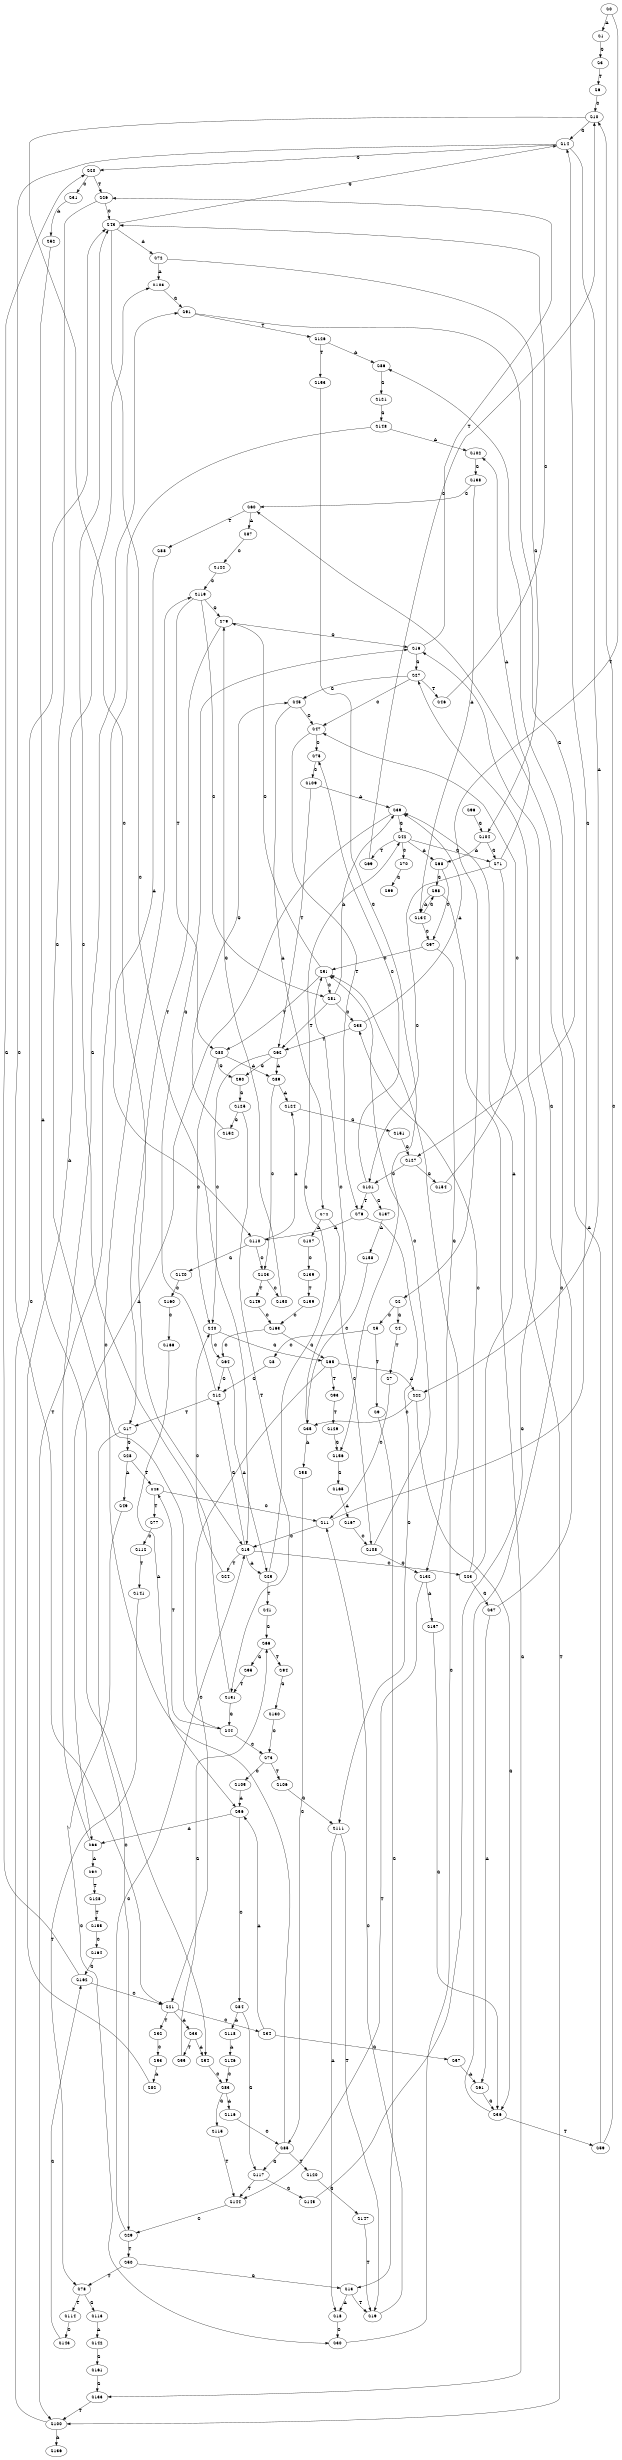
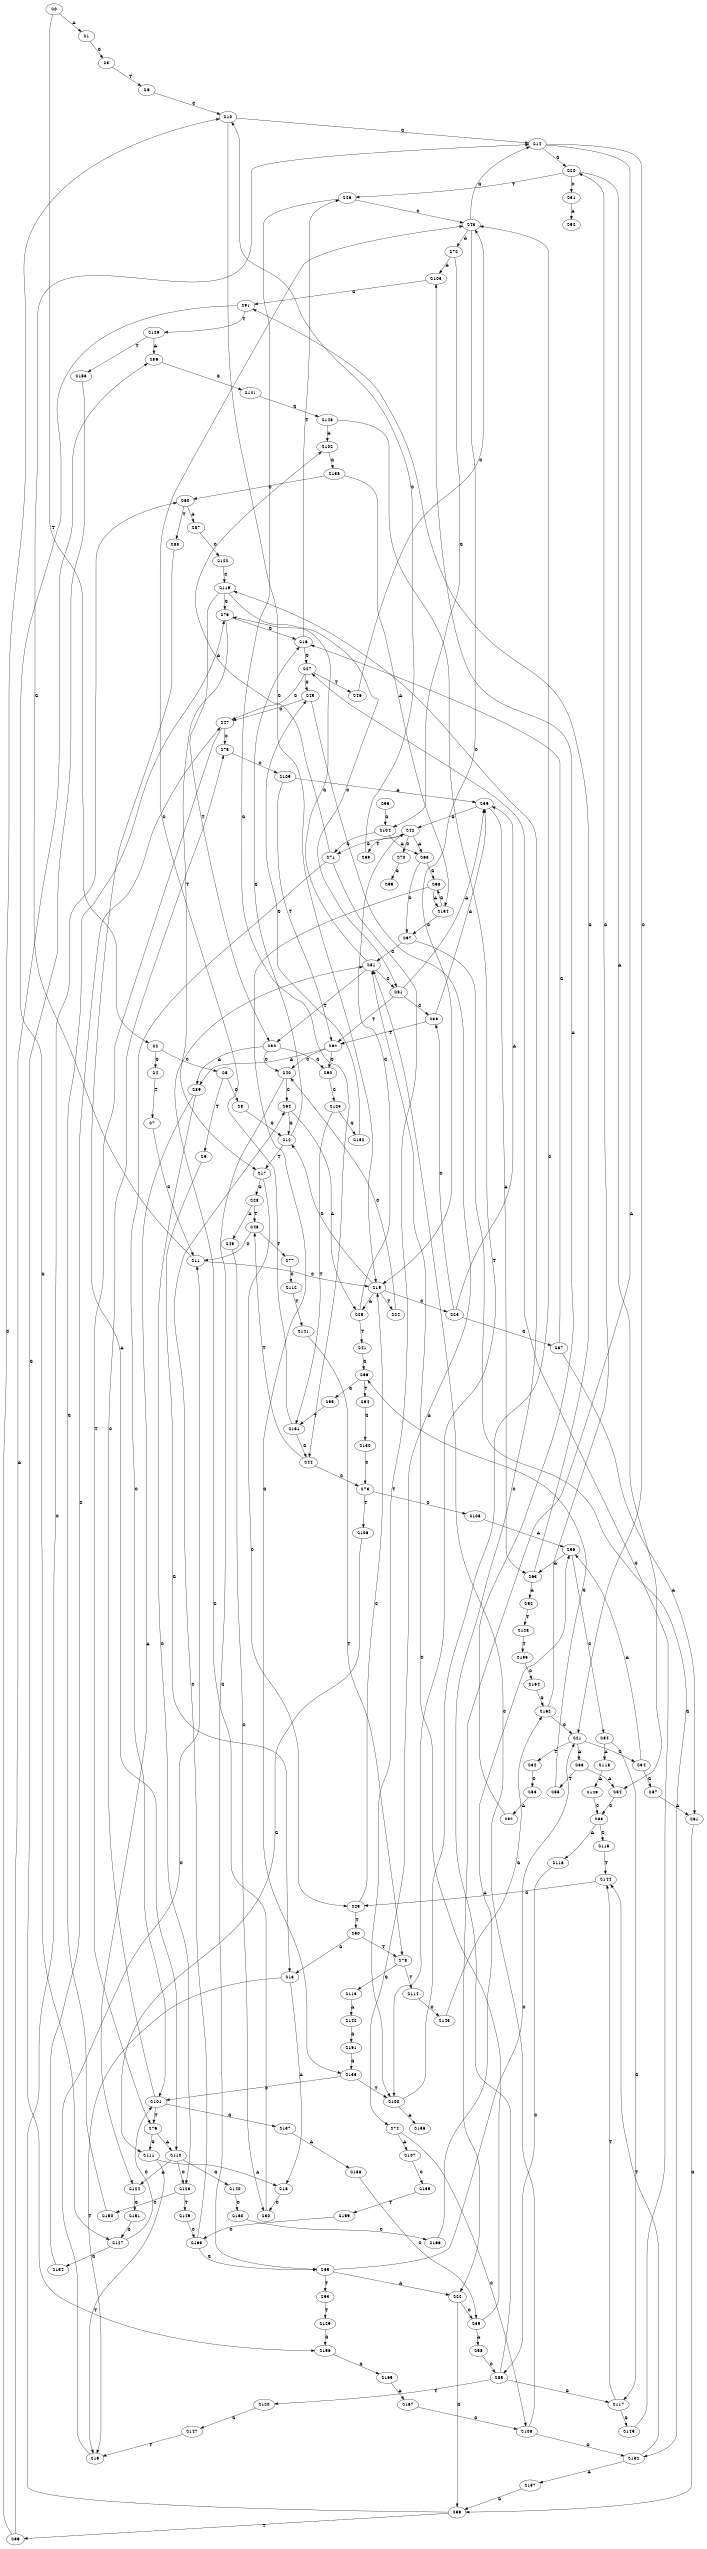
  strict digraph {
    S0
    S1
    S2
    S3
    S4
    S5
    S6
    S7
    S8
    S9
    S10
    S11
    S12
    S13
    S14
    S15
    S16
    S17
    S18
    S19
    S20
    S21
    S22
    S23
    S24
    S25
    S26
    S27
    S28
    S29
    S30
    S31
    S32
    S33
    S34
    S35
    S36
    S37
    S38
    S39
    S40
    S41
    S42
    S43
    S44
    S45
    S46
    S47
    S48
    S49
    S50
    S51
    S52
    S53
    S54
    S55
    S56
    S57
    S58
    S59
    S60
    S61
    S62
    S63
    S64
    S65
    S66
    S68
    S69
    S70
    S71
    S72
    S73
    S74
    S75
    S76
    S77
    S78
    S79
    S80
    S81
    S82
    S83
    S84
    S85
    S86
    S87
    S88
    S89
    S90
    S91
    S92
    S93
    S94
    S95
    S97
    S98
    S99
    S100
    S101
    S102
    S103
    S104
    S105
    S106
    S107
    S108
    S109
    S110
    S111
    S112
    S113
    S114
    S115
    S116
    S117
    S118
    S119
    S120
    S121
    S122
    S123
    S124
    S125
    S126
    S127
    S128
    S129
    S130
    S131
    S96
    S132
    S133
    S134
    S136
    S137
    S138
    S139
    S140
    S141
    S142
    S143
    S144
    S145
    S146
    S147
    S148
    S149
    S150
    S151
    S152
    S153
    S154
    S155
    S156
    S157
    S158
    S159
    S160
    S161
    S162
    S163
    S164
    S165
    S166
    S167
    S0 -> S1 [label=A]
    S0 -> S2 [label=T]
    S1 -> S3 [label=G]
    S2 -> S4 [label=G]
    S2 -> S5 [label=C]
    S3 -> S6 [label=T]
    S4 -> S7 [label=T]
    S5 -> S8 [label=C]
    S5 -> S9 [label=T]
    S6 -> S10 [label=C]
    S7 -> S11 [label=C]
    S8 -> S12 [label=G]
    S9 -> S13 [label=G]
    S10 -> S14 [label=G]
    S10 -> S15 [label=C]
    S11 -> S14 [label=G]
    S11 -> S15 [label=C]
    S12 -> S16 [label=G]
    S12 -> S17 [label=T]
    S13 -> S18 [label=A]
    S13 -> S19 [label=T]
    S14 -> S20 [label=G]
    S14 -> S21 [label=C]
    S14 -> S22 [label=A]
    S15 -> S12 [label=G]
    S15 -> S23 [label=C]
    S15 -> S24 [label=T]
    S15 -> S25 [label=A]
    S16 -> S26 [label=T]
    S16 -> S27 [label=G]
    S17 -> S28 [label=G]
    S17 -> S29 [label=C]
    S18 -> S30 [label=C]
    S19 -> S11 [label=C]
    S20 -> S26 [label=T]
    S20 -> S31 [label=C]
    S21 -> S32 [label=T]
    S21 -> S33 [label=A]
    S21 -> S34 [label=C]
    S22 -> S35 [label=C]
    S22 -> S36 [label=G]
    S23 -> S37 [label=G]
    S23 -> S38 [label=C]
    S23 -> S39 [label=A]
    S24 -> S40 [label=C]
    S25 -> S41 [label=T]
    S25 -> S42 [label=G]
    S26 -> S43 [label=C]
    S26 -> S44 [label=G]
    S27 -> S45 [label=G]
    S27 -> S46 [label=T]
    S27 -> S47 [label=C]
    S28 -> S48 [label=T]
    S28 -> S49 [label=A]
    S29 -> S15 [label=C]
    S29 -> S50 [label=T]
    S30 -> S51 [label=C]
    S31 -> S52 [label=A]
    S32 -> S53 [label=C]
    S33 -> S54 [label=A]
    S33 -> S55 [label=T]
    S34 -> S56 [label=A]
    S34 -> S57 [label=G]
    S35 -> S51 [label=C]
    S35 -> S58 [label=A]
    S36 -> S59 [label=T]
    S36 -> S60 [label=C]
    S37 -> S16 [label=G]
    S37 -> S61 [label=A]
    S38 -> S39 [label=A]
    S38 -> S62 [label=T]
    S39 -> S42 [label=G]
    S39 -> S63 [label=A]
    S40 -> S64 [label=C]
    S40 -> S65 [label=G]
    S41 -> S66 [label=G]
    S42 -> S68 [label=A]
    S42 -> S69 [label=T]
    S42 -> S70 [label=C]
    S42 -> S71 [label=G]
    S43 -> S14 [label=G]
    S43 -> S15 [label=C]
    S43 -> S72 [label=A]
    S44 -> S48 [label=T]
    S44 -> S73 [label=C]
    S45 -> S47 [label=C]
    S45 -> S74 [label=A]
    S46 -> S43 [label=C]
    S47 -> S75 [label=C]
    S47 -> S76 [label=T]
    S48 -> S11 [label=C]
    S48 -> S77 [label=T]
    S49 -> S30 [label=C]
    S50 -> S13 [label=G]
    S50 -> S78 [label=T]
    S51 -> S79 [label=G]
    S51 -> S80 [label=T]
    S51 -> S81 [label=C]
-   S52 -> S54 [label=A]
+   S20 -> S54 [label=A]
    S53 -> S82 [label=A]
    S54 -> S83 [label=C]
    S55 -> S66 [label=G]
    S56 -> S63 [label=A]
    S56 -> S84 [label=C]
    S57 -> S61 [label=A]
    S58 -> S85 [label=C]
    S59 -> S10 [label=C]
    S59 -> S86 [label=A]
    S60 -> S87 [label=A]
    S60 -> S88 [label=T]
    S61 -> S36 [label=G]
    S62 -> S40 [label=C]
    S62 -> S89 [label=A]
    S62 -> S90 [label=G]
    S63 -> S91 [label=G]
    S63 -> S92 [label=A]
    S64 -> S12 [label=G]
    S64 -> S25 [label=A]
    S65 -> S21 [label=C]
    S65 -> S22 [label=A]
    S65 -> S93 [label=T]
    S66 -> S94 [label=T]
    S66 -> S95 [label=G]
    S68 -> S97 [label=C]
    S68 -> S98 [label=G]
    S69 -> S10 [label=C]
    S70 -> S99 [label=G]
    S71 -> S100 [label=T]
    S71 -> S101 [label=C]
    S71 -> S102 [label=A]
    S72 -> S103 [label=A]
    S72 -> S104 [label=G]
    S73 -> S105 [label=C]
    S73 -> S106 [label=T]
    S74 -> S107 [label=A]
    S74 -> S108 [label=C]
    S75 -> S109 [label=C]
    S76 -> S110 [label=A]
    S76 -> S111 [label=G]
    S77 -> S112 [label=C]
    S78 -> S113 [label=G]
    S78 -> S114 [label=T]
    S79 -> S16 [label=G]
    S79 -> S17 [label=T]
    S80 -> S40 [label=C]
    S80 -> S89 [label=A]
    S80 -> S90 [label=G]
    S81 -> S38 [label=C]
    S81 -> S39 [label=A]
    S81 -> S62 [label=T]
    S82 -> S103 [label=A]
    S83 -> S115 [label=G]
    S83 -> S116 [label=A]
    S84 -> S117 [label=G]
    S84 -> S118 [label=A]
    S85 -> S117 [label=G]
    S85 -> S119 [label=C]
    S85 -> S120 [label=T]
    S86 -> S121 [label=G]
    S87 -> S122 [label=C]
    S88 -> S110 [label=A]
    S89 -> S123 [label=C]
    S89 -> S124 [label=A]
    S90 -> S125 [label=G]
    S91 -> S126 [label=T]
    S91 -> S127 [label=G]
    S92 -> S128 [label=T]
    S93 -> S129 [label=T]
    S94 -> S130 [label=G]
    S95 -> S131 [label=T]
    S97 -> S51 [label=C]
    S97 -> S132 [label=G]
    S98 -> S133 [label=G]
    S98 -> S134 [label=A]
    S100 -> S43 [label=C]
    S100 -> S136 [label=A]
    S101 -> S75 [label=C]
    S101 -> S76 [label=T]
    S101 -> S137 [label=G]
    S102 -> S138 [label=G]
    S103 -> S91 [label=G]
    S104 -> S68 [label=A]
    S104 -> S71 [label=G]
    S105 -> S56 [label=A]
    S106 -> S111 [label=G]
    S107 -> S139 [label=C]
    S108 -> S51 [label=C]
    S108 -> S132 [label=G]
    S109 -> S39 [label=A]
    S109 -> S62 [label=T]
    S110 -> S123 [label=C]
    S110 -> S124 [label=A]
    S110 -> S140 [label=G]
    S111 -> S18 [label=A]
    S111 -> S19 [label=T]
    S112 -> S141 [label=T]
    S113 -> S142 [label=A]
    S114 -> S143 [label=C]
    S115 -> S144 [label=T]
    S116 -> S85 [label=C]
    S117 -> S144 [label=T]
    S117 -> S145 [label=G]
    S118 -> S146 [label=A]
    S119 -> S79 [label=G]
    S119 -> S80 [label=T]
    S119 -> S81 [label=C]
    S120 -> S147 [label=G]
    S121 -> S148 [label=G]
    S122 -> S119 [label=C]
    S123 -> S149 [label=T]
    S123 -> S150 [label=C]
    S124 -> S151 [label=G]
    S125 -> S131 [label=T]
    S125 -> S152 [label=G]
    S126 -> S86 [label=A]
    S126 -> S153 [label=T]
    S127 -> S101 [label=C]
    S127 -> S154 [label=G]
    S128 -> S155 [label=T]
    S129 -> S156 [label=G]
    S130 -> S73 [label=C]
    S131 -> S43 [label=C]
    S131 -> S44 [label=G]
    S96 -> S104 [label=G]
    S132 -> S144 [label=T]
    S132 -> S157 [label=A]
    S133 -> S100 [label=T]
+   S133 -> S101 [label=C]
    S134 -> S97 [label=C]
    S134 -> S98 [label=G]
    S137 -> S158 [label=A]
    S138 -> S60 [label=C]
    S138 -> S134 [label=A]
    S139 -> S159 [label=T]
    S140 -> S160 [label=C]
    S141 -> S78 [label=T]
    S142 -> S161 [label=G]
    S143 -> S162 [label=G]
    S144 -> S29 [label=C]
    S145 -> S27 [label=G]
    S146 -> S83 [label=C]
    S147 -> S19 [label=T]
    S148 -> S100 [label=T]
    S148 -> S102 [label=A]
    S149 -> S163 [label=C]
    S150 -> S79 [label=G]
    S151 -> S127 [label=G]
    S152 -> S45 [label=G]
    S153 -> S156 [label=G]
    S154 -> S47 [label=C]
    S155 -> S164 [label=C]
    S156 -> S165 [label=G]
    S157 -> S36 [label=G]
    S158 -> S35 [label=C]
    S159 -> S163 [label=C]
    S160 -> S166 [label=C]
    S161 -> S133 [label=G]
    S162 -> S20 [label=G]
    S162 -> S21 [label=C]
    S163 -> S64 [label=C]
    S163 -> S65 [label=G]
    S164 -> S162 [label=G]
    S165 -> S167 [label=A]
    S166 -> S56 [label=A]
    S167 -> S108 [label=C]
  }
